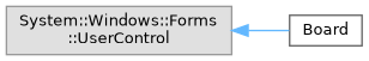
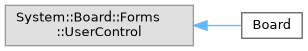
  digraph {
    rankdir=LR
    node [fontname=Helvetica fontsize=10 shape=box style=filled]
-   n1 [color=grey60 fillcolor="#E0E0E0" height=0.2 label="System::Windows::Forms\l::UserControl" width=0.4]
+   n1 [color=grey60 fillcolor="#E0E0E0" height=0.2 label="System::Board::Forms\l::UserControl" width=0.4]
    n2 [color=grey40 fillcolor=white height=0.2 label=Board width=0.4]
    n1 -> n2 [color=steelblue1 dir=back fontname=Helvetica fontsize=10 labelfontname=Helvetica labelfontsize=10 style=solid]
  }
